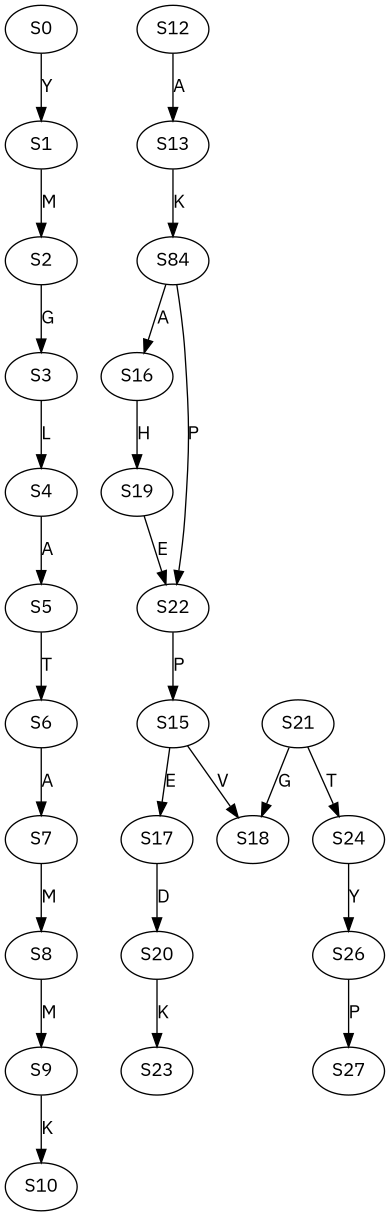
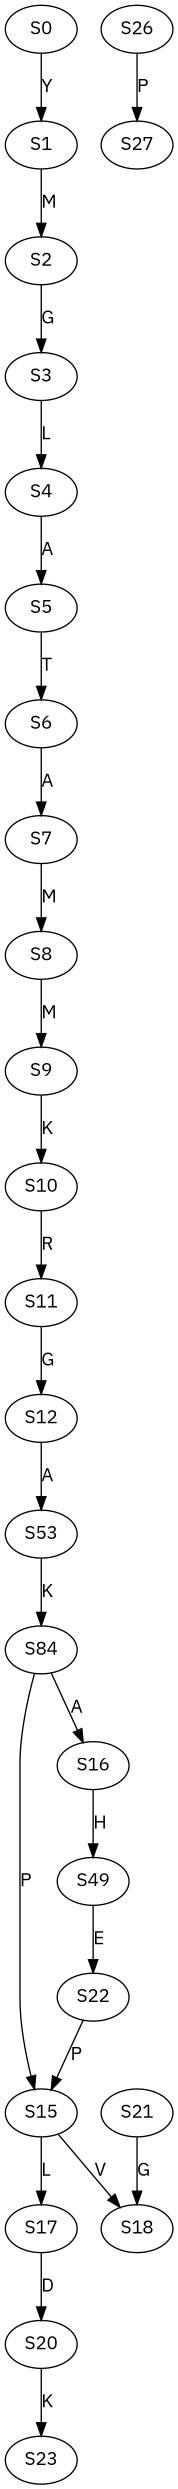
  strict digraph {
    fontname="IBM Plex Sans"
    node [fontname="IBM Plex Sans"]
    edge [fontname="IBM Plex Sans"]
    S0
    S1
    S2
    S3
    S4
    S5
    S6
    S7
    S8
    S9
    S10
+   S11
    S12
-   S13
+   S13 [label=S53]
    n15 [label=S84]
    S15
    S16
    S17
    S18
-   S19
+   S19 [label=S49]
    S20
    S22
    S23
    S21
-   S24
    S26
    S27
    S0 -> S1 [label=Y]
    S1 -> S2 [label=M]
    S2 -> S3 [label=G]
    S3 -> S4 [label=L]
    S4 -> S5 [label=A]
    S5 -> S6 [label=T]
    S6 -> S7 [label=A]
    S7 -> S8 [label=M]
    S8 -> S9 [label=M]
    S9 -> S10 [label=K]
+   S10 -> S11 [label=R]
+   S11 -> S12 [label=G]
    S12 -> S13 [label=A]
    S13 -> n15 [label=K]
-   n15 -> S22 [label=P]
+   n15 -> S15 [label=P]
    n15 -> S16 [label=A]
-   S15 -> S17 [label=E]
+   S15 -> S17 [label=L]
    S15 -> S18 [label=V]
    S16 -> S19 [label=H]
    S17 -> S20 [label=D]
    S19 -> S22 [label=E]
    S20 -> S23 [label=K]
    S22 -> S15 [label=P]
    S21 -> S18 [label=G]
-   S21 -> S24 [label=T]
-   S24 -> S26 [label=Y]
    S26 -> S27 [label=P]
  }
